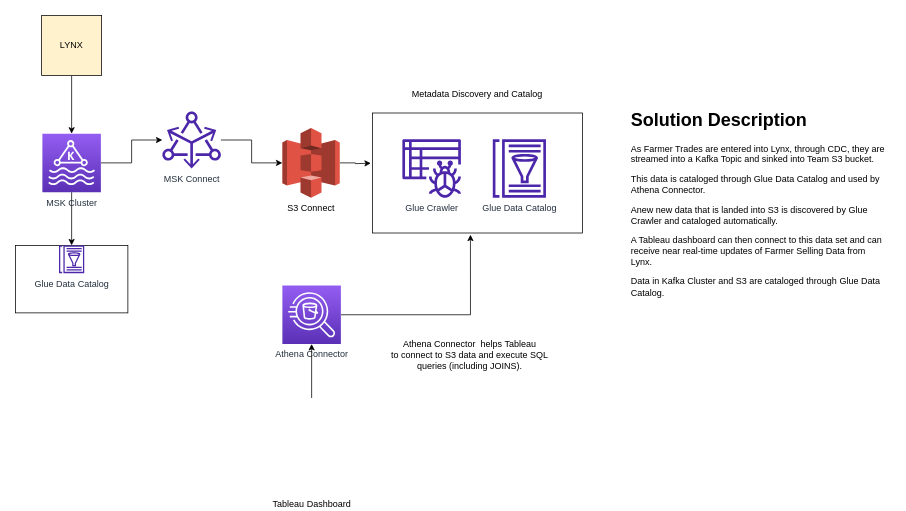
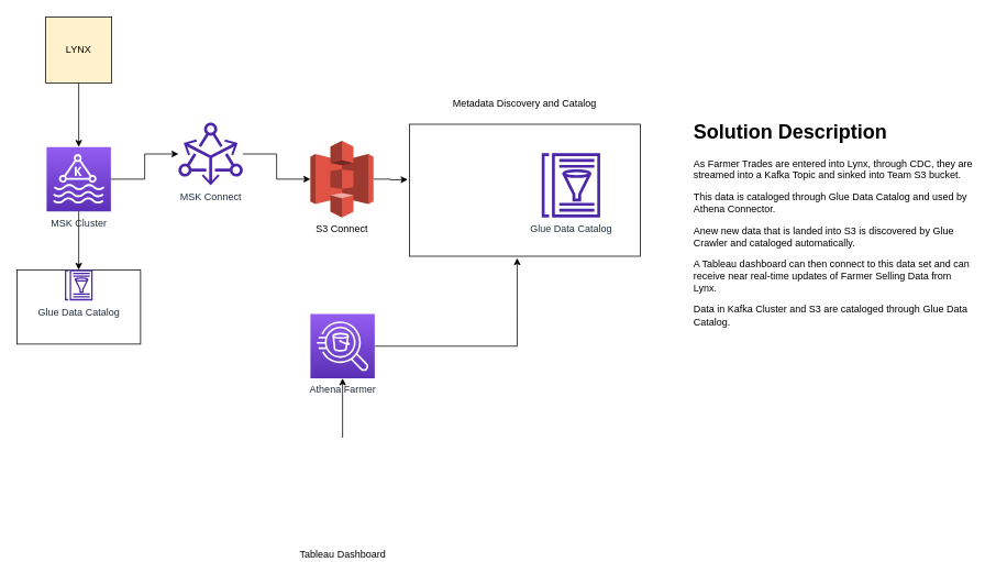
  <mxCell id="0" />
  <mxCell id="1" parent="0" />
  <mxCell id="2" value="" style="rounded=0;whiteSpace=wrap;html=1;" vertex="1" parent="1"><mxGeometry x="496" y="150" width="280" height="160" as="geometry" /></mxCell>
  <mxCell id="3" value="" style="edgeStyle=orthogonalEdgeStyle;rounded=0;orthogonalLoop=1;jettySize=auto;html=1;" edge="1" parent="1" source="5" target="7"><mxGeometry relative="1" as="geometry" /></mxCell>
  <mxCell id="4" value="" style="edgeStyle=orthogonalEdgeStyle;rounded=0;orthogonalLoop=1;jettySize=auto;html=1;" edge="1" parent="1" source="5" target="22"><mxGeometry relative="1" as="geometry" /></mxCell>
  <mxCell id="5" value="MSK Cluster" style="sketch=0;points=[[0,0,0],[0.25,0,0],[0.5,0,0],[0.75,0,0],[1,0,0],[0,1,0],[0.25,1,0],[0.5,1,0],[0.75,1,0],[1,1,0],[0,0.25,0],[0,0.5,0],[0,0.75,0],[1,0.25,0],[1,0.5,0],[1,0.75,0]];outlineConnect=0;fontColor=#232F3E;gradientColor=#945DF2;gradientDirection=north;fillColor=#5A30B5;strokeColor=#ffffff;dashed=0;verticalLabelPosition=bottom;verticalAlign=top;align=center;html=1;fontSize=12;fontStyle=0;aspect=fixed;shape=mxgraph.aws4.resourceIcon;resIcon=mxgraph.aws4.managed_streaming_for_kafka;" vertex="1" parent="1"><mxGeometry x="56" y="177.5" width="78" height="78" as="geometry" /></mxCell>
  <mxCell id="6" value="" style="edgeStyle=orthogonalEdgeStyle;rounded=0;orthogonalLoop=1;jettySize=auto;html=1;" edge="1" parent="1" source="7" target="9"><mxGeometry relative="1" as="geometry" /></mxCell>
  <mxCell id="7" value="MSK Connect" style="sketch=0;outlineConnect=0;fontColor=#232F3E;gradientColor=none;fillColor=#4D27AA;strokeColor=none;dashed=0;verticalLabelPosition=bottom;verticalAlign=top;align=center;html=1;fontSize=12;fontStyle=0;aspect=fixed;pointerEvents=1;shape=mxgraph.aws4.msk_amazon_msk_connect;" vertex="1" parent="1"><mxGeometry x="216" y="147.5" width="78" height="77" as="geometry" /></mxCell>
  <mxCell id="8" value="" style="edgeStyle=orthogonalEdgeStyle;rounded=0;orthogonalLoop=1;jettySize=auto;html=1;" edge="1" parent="1" source="9"><mxGeometry relative="1" as="geometry"><mxPoint x="494" y="217" as="targetPoint" /></mxGeometry></mxCell>
  <mxCell id="9" value="S3 Connect" style="outlineConnect=0;dashed=0;verticalLabelPosition=bottom;verticalAlign=top;align=center;html=1;shape=mxgraph.aws3.s3;fillColor=#E05243;gradientColor=none;" vertex="1" parent="1"><mxGeometry x="376" y="170" width="76.5" height="93" as="geometry" /></mxCell>
  <mxCell id="10" style="edgeStyle=orthogonalEdgeStyle;rounded=0;orthogonalLoop=1;jettySize=auto;html=1;entryX=0.467;entryY=1.014;entryDx=0;entryDy=0;entryPerimeter=0;" edge="1" parent="1" source="11" target="2"><mxGeometry relative="1" as="geometry" /></mxCell>
- <mxCell id="11" value="Athena Connector" style="sketch=0;points=[[0,0,0],[0.25,0,0],[0.5,0,0],[0.75,0,0],[1,0,0],[0,1,0],[0.25,1,0],[0.5,1,0],[0.75,1,0],[1,1,0],[0,0.25,0],[0,0.5,0],[0,0.75,0],[1,0.25,0],[1,0.5,0],[1,0.75,0]];outlineConnect=0;fontColor=#232F3E;gradientColor=#945DF2;gradientDirection=north;fillColor=#5A30B5;strokeColor=#ffffff;dashed=0;verticalLabelPosition=bottom;verticalAlign=top;align=center;html=1;fontSize=12;fontStyle=0;aspect=fixed;shape=mxgraph.aws4.resourceIcon;resIcon=mxgraph.aws4.athena;" vertex="1" parent="1"><mxGeometry x="376" y="380" width="78" height="78" as="geometry" /></mxCell>
- <mxCell id="12" value="Glue Crawler" style="sketch=0;outlineConnect=0;fontColor=#232F3E;gradientColor=none;fillColor=#4D27AA;strokeColor=none;dashed=0;verticalLabelPosition=bottom;verticalAlign=top;align=center;html=1;fontSize=12;fontStyle=0;aspect=fixed;pointerEvents=1;shape=mxgraph.aws4.glue_crawlers;" vertex="1" parent="1"><mxGeometry x="536" y="185" width="78" height="78" as="geometry" /></mxCell>
+ <mxCell id="11" value="Athena Farmer" style="sketch=0;points=[[0,0,0],[0.25,0,0],[0.5,0,0],[0.75,0,0],[1,0,0],[0,1,0],[0.25,1,0],[0.5,1,0],[0.75,1,0],[1,1,0],[0,0.25,0],[0,0.5,0],[0,0.75,0],[1,0.25,0],[1,0.5,0],[1,0.75,0]];outlineConnect=0;fontColor=#232F3E;gradientColor=#945DF2;gradientDirection=north;fillColor=#5A30B5;strokeColor=#ffffff;dashed=0;verticalLabelPosition=bottom;verticalAlign=top;align=center;html=1;fontSize=12;fontStyle=0;aspect=fixed;shape=mxgraph.aws4.resourceIcon;resIcon=mxgraph.aws4.athena;" vertex="1" parent="1"><mxGeometry x="376" y="380" width="78" height="78" as="geometry" /></mxCell>
  <mxCell id="13" value="Glue Data Catalog" style="sketch=0;outlineConnect=0;fontColor=#232F3E;gradientColor=none;fillColor=#4D27AA;strokeColor=none;dashed=0;verticalLabelPosition=bottom;verticalAlign=top;align=center;html=1;fontSize=12;fontStyle=0;aspect=fixed;pointerEvents=1;shape=mxgraph.aws4.glue_data_catalog;" vertex="1" parent="1"><mxGeometry x="656" y="185" width="72" height="78" as="geometry" /></mxCell>
  <mxCell id="14" value="" style="edgeStyle=orthogonalEdgeStyle;rounded=0;orthogonalLoop=1;jettySize=auto;html=1;" edge="1" parent="1" source="15" target="5"><mxGeometry relative="1" as="geometry" /></mxCell>
  <mxCell id="15" value="LYNX" style="whiteSpace=wrap;html=1;aspect=fixed;fillColor=#fff2cc;" vertex="1" parent="1"><mxGeometry x="55" y="20" width="80" height="80" as="geometry" /></mxCell>
  <mxCell id="16" value="" style="edgeStyle=orthogonalEdgeStyle;rounded=0;orthogonalLoop=1;jettySize=auto;html=1;" edge="1" parent="1" source="17" target="11"><mxGeometry relative="1" as="geometry" /></mxCell>
  <mxCell id="17" value="Tableau Dashboard" style="shape=image;html=1;verticalAlign=top;verticalLabelPosition=bottom;labelBackgroundColor=#ffffff;imageAspect=0;aspect=fixed;image=https://cdn1.iconfinder.com/data/icons/ionicons-fill-vol-2/512/logo-tableau-128.png" vertex="1" parent="1"><mxGeometry x="351" y="530" width="128" height="128" as="geometry" /></mxCell>
  <mxCell id="18" value="&lt;h1&gt;Solution Description&lt;/h1&gt;&lt;p&gt;As Farmer Trades are entered into Lynx, through CDC, they are streamed into a Kafka Topic and sinked into Team S3 bucket.&lt;/p&gt;&lt;p&gt;This data is cataloged through Glue Data Catalog and used by Athena Connector.&amp;nbsp;&lt;/p&gt;&lt;p&gt;Anew new data that is landed into S3 is discovered by Glue Crawler and cataloged automatically.&lt;/p&gt;&lt;p&gt;A Tableau dashboard can then connect to this data set and can receive near real-time updates of Farmer Selling Data from Lynx.&lt;/p&gt;&lt;p&gt;Data in Kafka Cluster and S3 are cataloged through Glue Data Catalog.&lt;/p&gt;&lt;p&gt;&lt;br&gt;&lt;/p&gt;" style="text;html=1;strokeColor=none;fillColor=none;spacing=5;spacingTop=-20;whiteSpace=wrap;overflow=hidden;rounded=0;" vertex="1" parent="1"><mxGeometry x="836" y="140" width="350" height="260" as="geometry" /></mxCell>
  <mxCell id="19" value="Metadata Discovery and Catalog" style="text;html=1;strokeColor=none;fillColor=none;align=center;verticalAlign=middle;whiteSpace=wrap;rounded=0;" vertex="1" parent="1"><mxGeometry x="506" y="110" width="260" height="30" as="geometry" /></mxCell>
- <mxCell id="20" value="Athena Connector&amp;nbsp; helps Tableau&lt;br&gt;to connect to S3 data and execute SQL queries (including JOINS)." style="text;html=1;strokeColor=none;fillColor=none;align=center;verticalAlign=middle;whiteSpace=wrap;rounded=0;" vertex="1" parent="1"><mxGeometry x="516" y="458" width="220" height="30" as="geometry" /></mxCell>
  <mxCell id="21" value="" style="rounded=0;whiteSpace=wrap;html=1;" vertex="1" parent="1"><mxGeometry x="20" y="326.5" width="150" height="90" as="geometry" /></mxCell>
  <mxCell id="22" value="Glue Data Catalog" style="sketch=0;outlineConnect=0;fontColor=#232F3E;gradientColor=none;fillColor=#4D27AA;strokeColor=none;dashed=0;verticalLabelPosition=bottom;verticalAlign=top;align=center;html=1;fontSize=12;fontStyle=0;aspect=fixed;pointerEvents=1;shape=mxgraph.aws4.glue_data_catalog;" vertex="1" parent="1"><mxGeometry x="77.92" y="326.5" width="34.15" height="37" as="geometry" /></mxCell>
